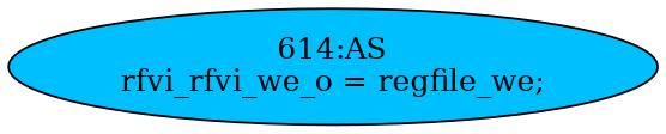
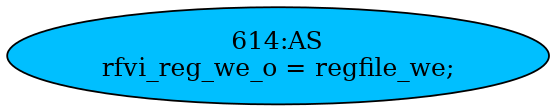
  strict digraph {
-   n1 [ast="<pyverilog.vparser.ast.Assign object at 0x7f2237101ad0>" def_var="['rfvi_reg_we_o']" fillcolor=deepskyblue label="614:AS\nrfvi_rfvi_we_o = regfile_we;" statements="[]" style=filled typ=Assign use_var="['regfile_we']"]
+   n1 [ast="<pyverilog.vparser.ast.Assign object at 0x7f2237101ad0>" def_var="['rfvi_reg_we_o']" fillcolor=deepskyblue label="614:AS\nrfvi_reg_we_o = regfile_we;" statements="[]" style=filled typ=Assign use_var="['regfile_we']"]
  }
